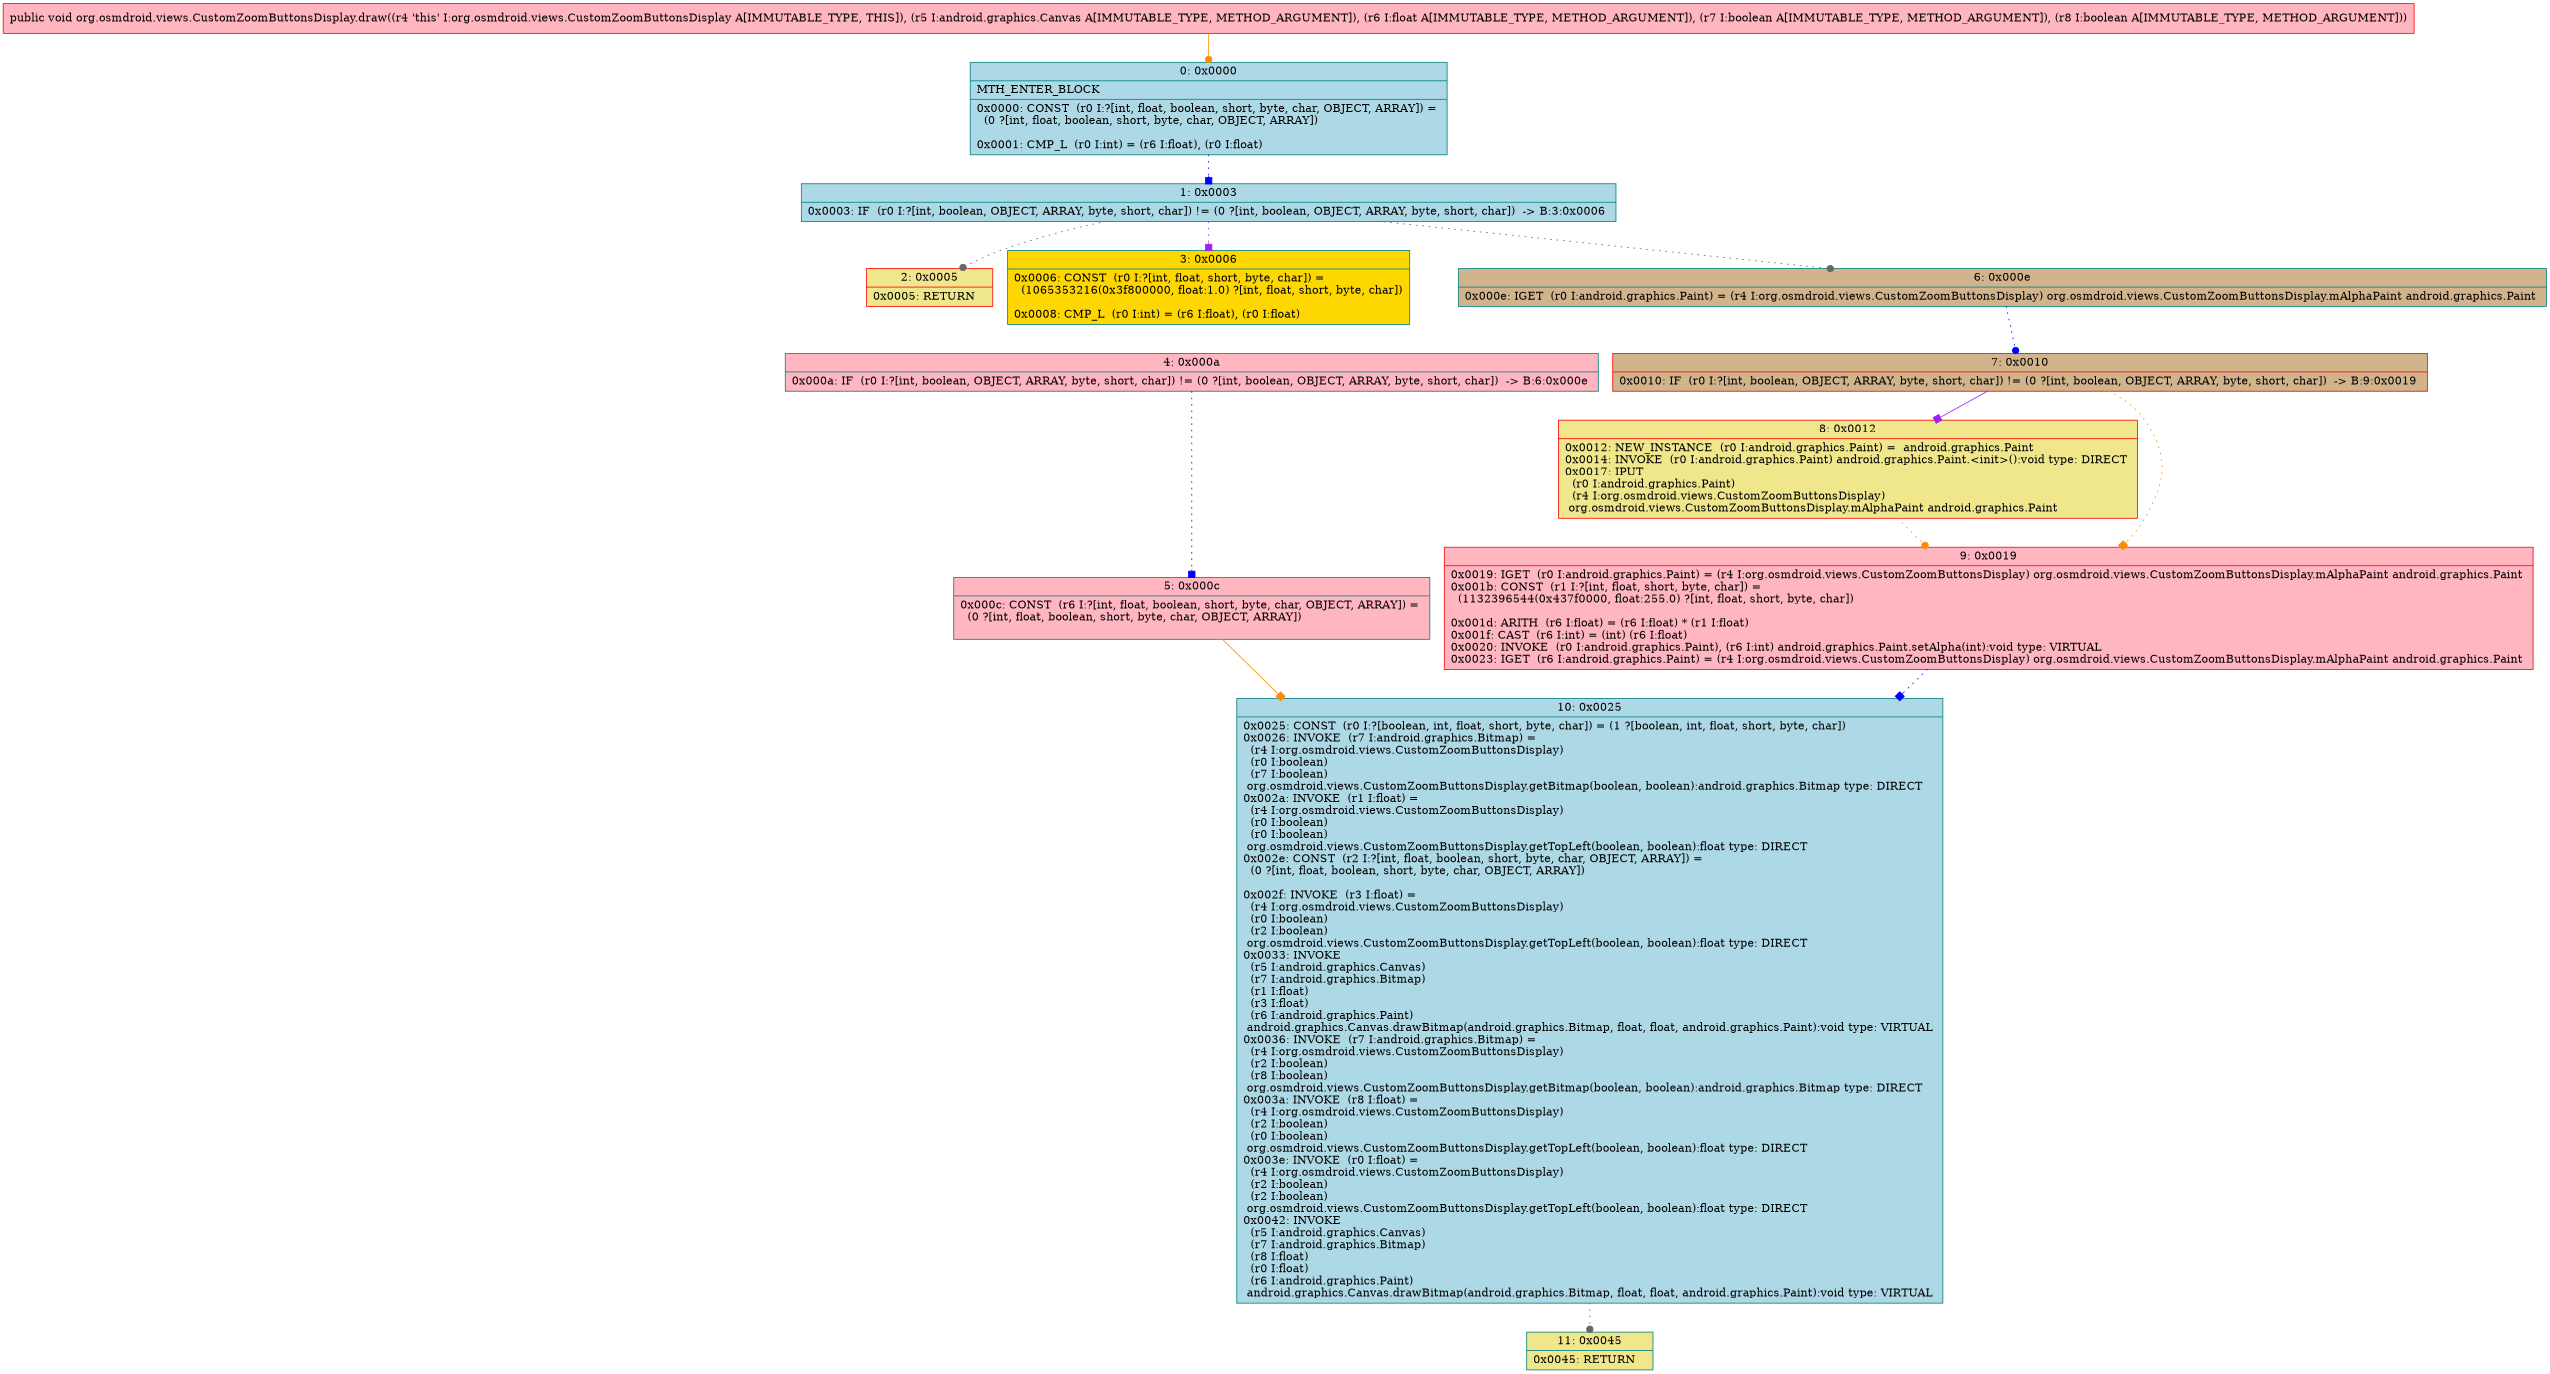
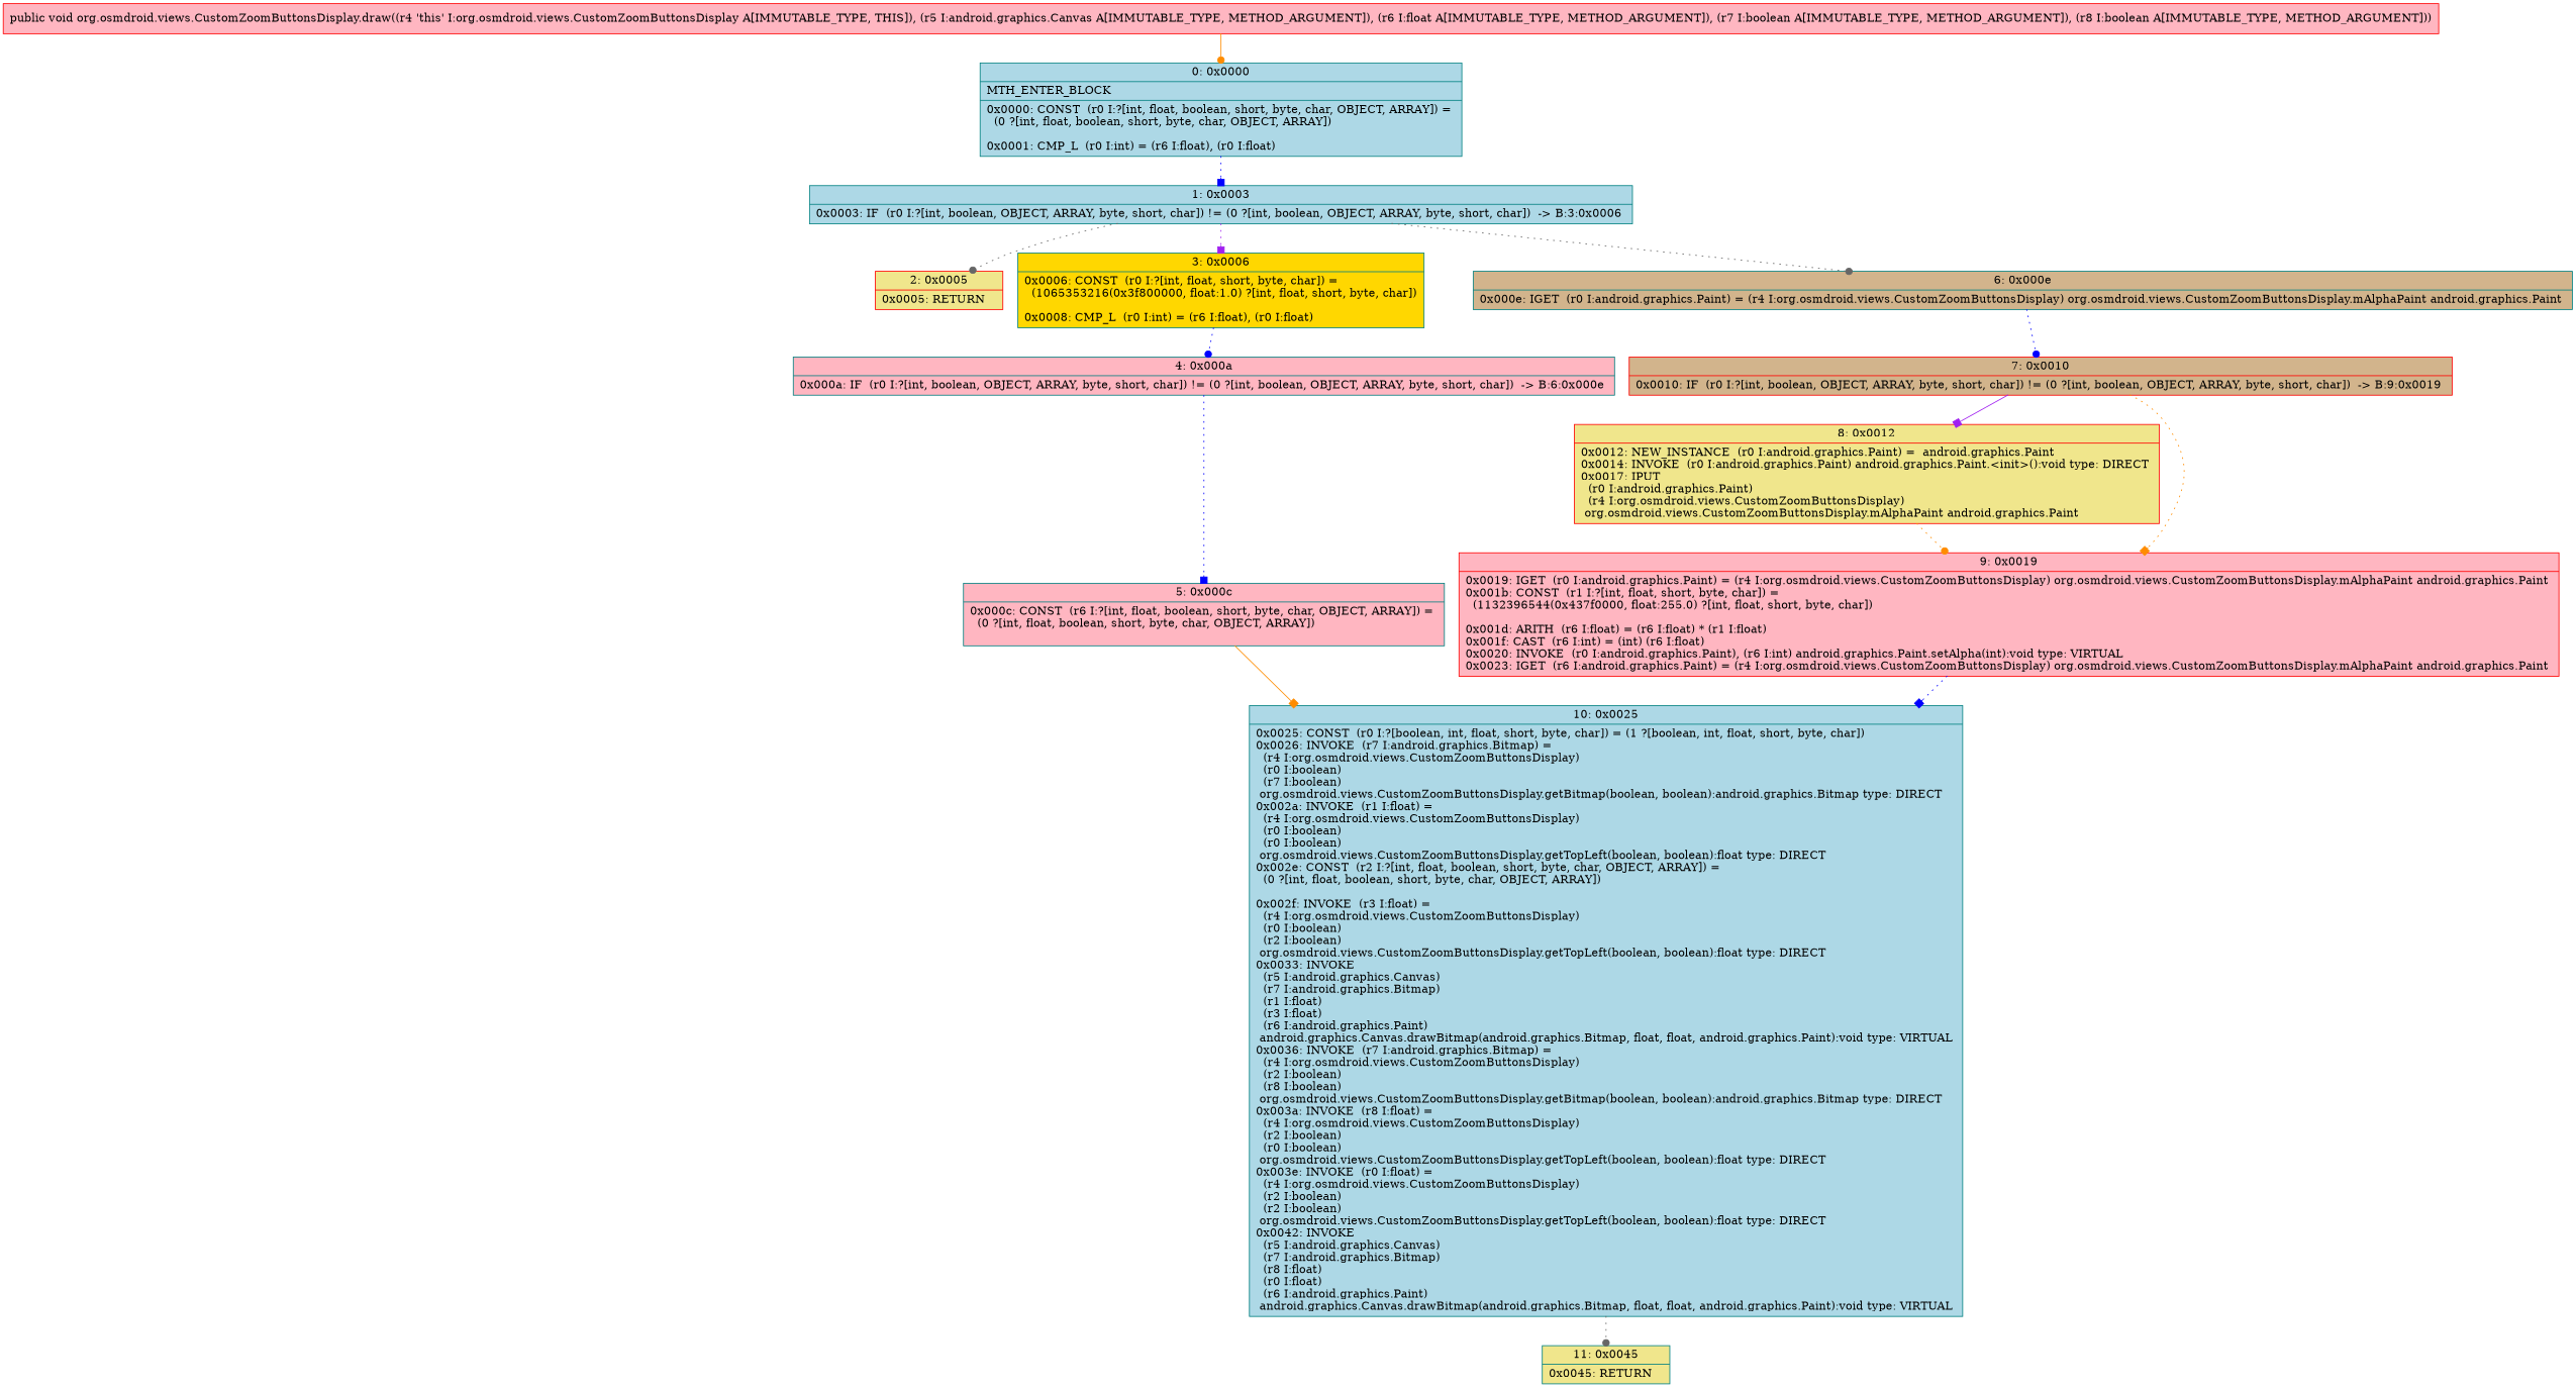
  digraph {
    node [color=teal fillcolor=lightpink shape=record style=filled]
    edge [arrowhead=box color=blue style=dotted]
    n1 [fillcolor=lightblue label="{0\:\ 0x0000|MTH_ENTER_BLOCK\l|0x0000: CONST  (r0 I:?[int, float, boolean, short, byte, char, OBJECT, ARRAY]) = \l  (0 ?[int, float, boolean, short, byte, char, OBJECT, ARRAY])\l \l0x0001: CMP_L  (r0 I:int) = (r6 I:float), (r0 I:float) \l}"]
    n2 [fillcolor=lightblue label="{1\:\ 0x0003|0x0003: IF  (r0 I:?[int, boolean, OBJECT, ARRAY, byte, short, char]) != (0 ?[int, boolean, OBJECT, ARRAY, byte, short, char])  \-\> B:3:0x0006 \l}"]
    n3 [color=red fillcolor=khaki label="{2\:\ 0x0005|0x0005: RETURN   \l}"]
    n4 [fillcolor=gold label="{3\:\ 0x0006|0x0006: CONST  (r0 I:?[int, float, short, byte, char]) = \l  (1065353216(0x3f800000, float:1.0) ?[int, float, short, byte, char])\l \l0x0008: CMP_L  (r0 I:int) = (r6 I:float), (r0 I:float) \l}"]
    n5 [fillcolor=tan label="{6\:\ 0x000e|0x000e: IGET  (r0 I:android.graphics.Paint) = (r4 I:org.osmdroid.views.CustomZoomButtonsDisplay) org.osmdroid.views.CustomZoomButtonsDisplay.mAlphaPaint android.graphics.Paint \l}"]
    n6 [label="{4\:\ 0x000a|0x000a: IF  (r0 I:?[int, boolean, OBJECT, ARRAY, byte, short, char]) != (0 ?[int, boolean, OBJECT, ARRAY, byte, short, char])  \-\> B:6:0x000e \l}"]
    n7 [label="{5\:\ 0x000c|0x000c: CONST  (r6 I:?[int, float, boolean, short, byte, char, OBJECT, ARRAY]) = \l  (0 ?[int, float, boolean, short, byte, char, OBJECT, ARRAY])\l \l}"]
    n8 [fillcolor=lightblue label="{10\:\ 0x0025|0x0025: CONST  (r0 I:?[boolean, int, float, short, byte, char]) = (1 ?[boolean, int, float, short, byte, char]) \l0x0026: INVOKE  (r7 I:android.graphics.Bitmap) = \l  (r4 I:org.osmdroid.views.CustomZoomButtonsDisplay)\l  (r0 I:boolean)\l  (r7 I:boolean)\l org.osmdroid.views.CustomZoomButtonsDisplay.getBitmap(boolean, boolean):android.graphics.Bitmap type: DIRECT \l0x002a: INVOKE  (r1 I:float) = \l  (r4 I:org.osmdroid.views.CustomZoomButtonsDisplay)\l  (r0 I:boolean)\l  (r0 I:boolean)\l org.osmdroid.views.CustomZoomButtonsDisplay.getTopLeft(boolean, boolean):float type: DIRECT \l0x002e: CONST  (r2 I:?[int, float, boolean, short, byte, char, OBJECT, ARRAY]) = \l  (0 ?[int, float, boolean, short, byte, char, OBJECT, ARRAY])\l \l0x002f: INVOKE  (r3 I:float) = \l  (r4 I:org.osmdroid.views.CustomZoomButtonsDisplay)\l  (r0 I:boolean)\l  (r2 I:boolean)\l org.osmdroid.views.CustomZoomButtonsDisplay.getTopLeft(boolean, boolean):float type: DIRECT \l0x0033: INVOKE  \l  (r5 I:android.graphics.Canvas)\l  (r7 I:android.graphics.Bitmap)\l  (r1 I:float)\l  (r3 I:float)\l  (r6 I:android.graphics.Paint)\l android.graphics.Canvas.drawBitmap(android.graphics.Bitmap, float, float, android.graphics.Paint):void type: VIRTUAL \l0x0036: INVOKE  (r7 I:android.graphics.Bitmap) = \l  (r4 I:org.osmdroid.views.CustomZoomButtonsDisplay)\l  (r2 I:boolean)\l  (r8 I:boolean)\l org.osmdroid.views.CustomZoomButtonsDisplay.getBitmap(boolean, boolean):android.graphics.Bitmap type: DIRECT \l0x003a: INVOKE  (r8 I:float) = \l  (r4 I:org.osmdroid.views.CustomZoomButtonsDisplay)\l  (r2 I:boolean)\l  (r0 I:boolean)\l org.osmdroid.views.CustomZoomButtonsDisplay.getTopLeft(boolean, boolean):float type: DIRECT \l0x003e: INVOKE  (r0 I:float) = \l  (r4 I:org.osmdroid.views.CustomZoomButtonsDisplay)\l  (r2 I:boolean)\l  (r2 I:boolean)\l org.osmdroid.views.CustomZoomButtonsDisplay.getTopLeft(boolean, boolean):float type: DIRECT \l0x0042: INVOKE  \l  (r5 I:android.graphics.Canvas)\l  (r7 I:android.graphics.Bitmap)\l  (r8 I:float)\l  (r0 I:float)\l  (r6 I:android.graphics.Paint)\l android.graphics.Canvas.drawBitmap(android.graphics.Bitmap, float, float, android.graphics.Paint):void type: VIRTUAL \l}"]
    n9 [color=red fillcolor=tan label="{7\:\ 0x0010|0x0010: IF  (r0 I:?[int, boolean, OBJECT, ARRAY, byte, short, char]) != (0 ?[int, boolean, OBJECT, ARRAY, byte, short, char])  \-\> B:9:0x0019 \l}"]
    n10 [fillcolor=khaki label="{11\:\ 0x0045|0x0045: RETURN   \l}"]
    n11 [color=red fillcolor=khaki label="{8\:\ 0x0012|0x0012: NEW_INSTANCE  (r0 I:android.graphics.Paint) =  android.graphics.Paint \l0x0014: INVOKE  (r0 I:android.graphics.Paint) android.graphics.Paint.\<init\>():void type: DIRECT \l0x0017: IPUT  \l  (r0 I:android.graphics.Paint)\l  (r4 I:org.osmdroid.views.CustomZoomButtonsDisplay)\l org.osmdroid.views.CustomZoomButtonsDisplay.mAlphaPaint android.graphics.Paint \l}"]
    n12 [color=red label="{9\:\ 0x0019|0x0019: IGET  (r0 I:android.graphics.Paint) = (r4 I:org.osmdroid.views.CustomZoomButtonsDisplay) org.osmdroid.views.CustomZoomButtonsDisplay.mAlphaPaint android.graphics.Paint \l0x001b: CONST  (r1 I:?[int, float, short, byte, char]) = \l  (1132396544(0x437f0000, float:255.0) ?[int, float, short, byte, char])\l \l0x001d: ARITH  (r6 I:float) = (r6 I:float) * (r1 I:float) \l0x001f: CAST  (r6 I:int) = (int) (r6 I:float) \l0x0020: INVOKE  (r0 I:android.graphics.Paint), (r6 I:int) android.graphics.Paint.setAlpha(int):void type: VIRTUAL \l0x0023: IGET  (r6 I:android.graphics.Paint) = (r4 I:org.osmdroid.views.CustomZoomButtonsDisplay) org.osmdroid.views.CustomZoomButtonsDisplay.mAlphaPaint android.graphics.Paint \l}"]
    n13 [color=red label="{public void org.osmdroid.views.CustomZoomButtonsDisplay.draw((r4 'this' I:org.osmdroid.views.CustomZoomButtonsDisplay A[IMMUTABLE_TYPE, THIS]), (r5 I:android.graphics.Canvas A[IMMUTABLE_TYPE, METHOD_ARGUMENT]), (r6 I:float A[IMMUTABLE_TYPE, METHOD_ARGUMENT]), (r7 I:boolean A[IMMUTABLE_TYPE, METHOD_ARGUMENT]), (r8 I:boolean A[IMMUTABLE_TYPE, METHOD_ARGUMENT])) }"]
    n1 -> n2
    n2 -> n3 [arrowhead=dot color=gray40]
    n2 -> n4 [color=purple]
    n2 -> n5 [arrowhead=dot color=gray40]
+   n4 -> n6 [arrowhead=dot]
    n5 -> n9 [arrowhead=dot]
    n6 -> n7
    n7 -> n8 [color=darkorange style=solid]
    n8 -> n10 [arrowhead=dot color=gray40]
    n9 -> n11 [color=purple style=solid]
    n9 -> n12 [color=darkorange]
    n11 -> n12 [arrowhead=dot color=darkorange]
    n12 -> n8
    n13 -> n1 [arrowhead=dot color=darkorange style=solid]
  }
